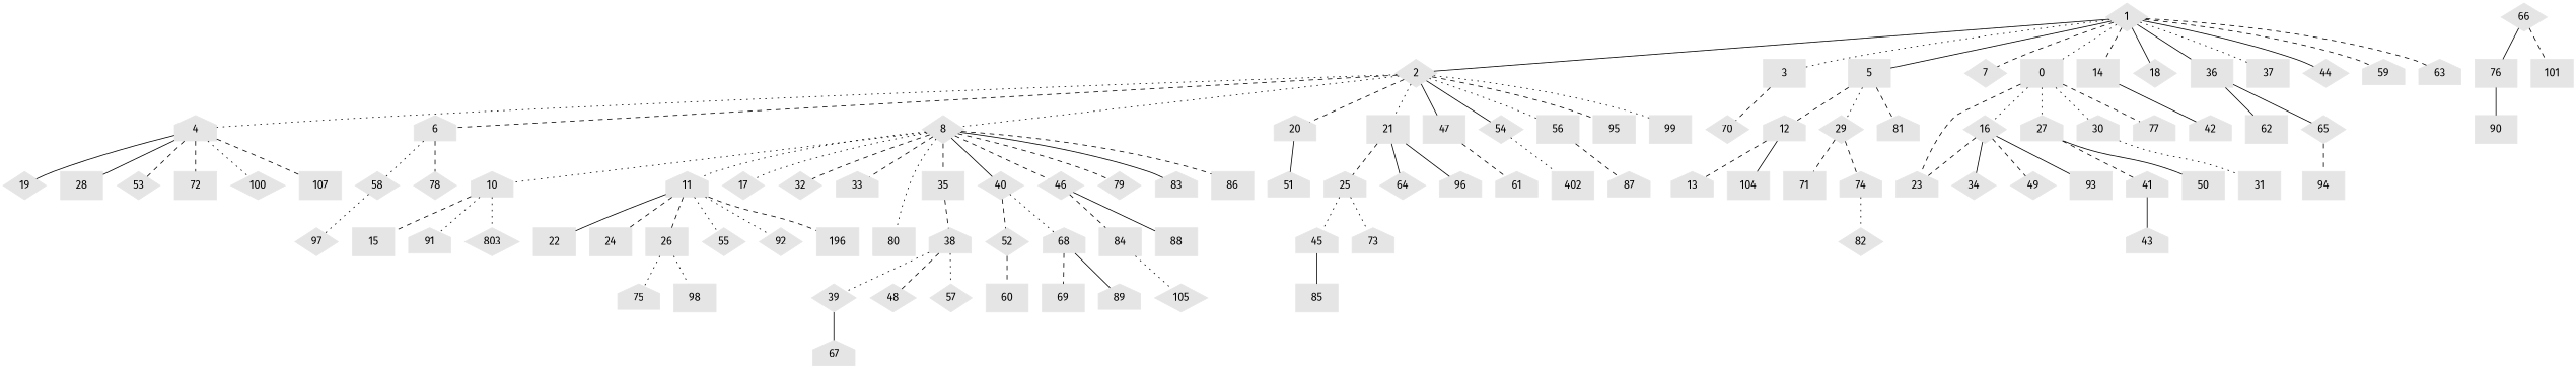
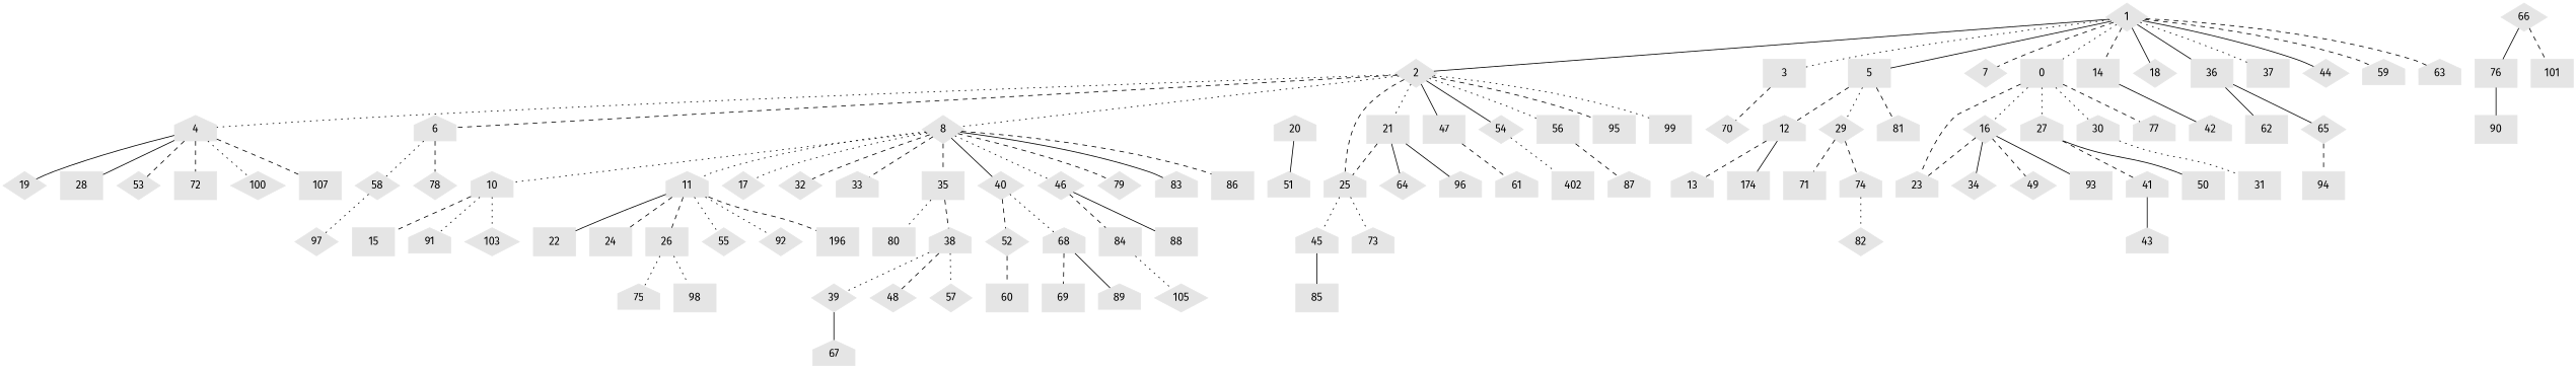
  graph {
    fontname="Fira Sans"
    node [color=gray90 fontname="Fira Sans" shape=box style=filled]
    edge [fontname="Fira Sans" style=dashed]
    1 [shape=diamond]
    2 [shape=diamond]
    3
    5
    7 [shape=diamond]
    n6 [label=0]
    14
    18 [shape=diamond]
    36
    37
    44 [shape=diamond]
    59 [shape=house]
    63 [shape=house]
    4 [shape=house]
    6 [shape=house]
    8 [shape=diamond]
    20 [shape=house]
    21
    47
    54 [shape=diamond]
    56
    95
    99
    70 [shape=diamond]
    12 [shape=house]
    29 [shape=diamond]
    81 [shape=house]
    16 [shape=diamond]
    23 [shape=house]
    27 [shape=house]
    30 [shape=house]
    77 [shape=house]
    42 [shape=house]
    62
    65 [shape=diamond]
    19 [shape=diamond]
    28
    53 [shape=diamond]
    72
    100 [shape=diamond]
    107
    58 [shape=diamond]
    78 [shape=diamond]
    10 [shape=house]
    11 [shape=house]
    17 [shape=diamond]
    32 [shape=diamond]
    33 [shape=house]
    35
    40 [shape=diamond]
    46 [shape=diamond]
    79 [shape=diamond]
    80
    83 [shape=house]
    86
    51 [shape=house]
    25 [shape=house]
    64 [shape=diamond]
    96 [shape=house]
    61 [shape=house]
    n61 [label=402]
    87 [shape=house]
    13 [shape=house]
-   104
+   104 [label=174]
    71
    74 [shape=house]
    97 [shape=diamond]
    15
    91 [shape=house]
-   103 [shape=diamond label=803]
+   103 [shape=diamond]
    22
    24
    26
    55 [shape=diamond]
    92 [shape=diamond]
    n76 [label=196]
    38 [shape=house]
    52 [shape=diamond]
    68 [shape=house]
    84
    88
    34 [shape=diamond]
    49 [shape=diamond]
    93
    41 [shape=house]
    50
    31
    75 [shape=house]
    98
    66 [shape=diamond]
    76
    101
    45 [shape=house]
    73 [shape=house]
    85
    43 [shape=house]
    82 [shape=diamond]
    39 [shape=diamond]
    48 [shape=diamond]
    57 [shape=diamond]
    94
    67 [shape=house]
    60
    69
    89 [shape=house]
    105 [shape=diamond]
    90
    1 -- 2 [style=solid]
    1 -- 3 [style=dotted]
    1 -- 5 [style=solid]
    1 -- 7
    1 -- n6 [style=dotted]
    1 -- 14
    1 -- 18 [style=solid]
    1 -- 36 [style=solid]
    1 -- 37 [style=dotted]
    1 -- 44 [style=solid]
    1 -- 59
    1 -- 63
    2 -- 4 [style=dotted]
    2 -- 6
    2 -- 8 [style=dotted]
-   2 -- 20
+   2 -- 25
    2 -- 21 [style=dotted]
    2 -- 47 [style=solid]
    2 -- 54 [style=solid]
    2 -- 56 [style=dotted]
    2 -- 95
    2 -- 99 [style=dotted]
    3 -- 70
    5 -- 12
    5 -- 29 [style=dotted]
    5 -- 81
    n6 -- 16 [style=dotted]
    n6 -- 23
    n6 -- 27 [style=dotted]
    n6 -- 30 [style=dotted]
    n6 -- 77
    14 -- 42 [style=solid]
    36 -- 62 [style=solid]
    36 -- 65 [style=solid]
    4 -- 19 [style=solid]
    4 -- 28 [style=solid]
    4 -- 53
    4 -- 72
    4 -- 100 [style=dotted]
    4 -- 107
    6 -- 58 [style=dotted]
    6 -- 78
    8 -- 10 [style=dotted]
    8 -- 11 [style=dotted]
    8 -- 17 [style=dotted]
    8 -- 32
    8 -- 33
    8 -- 35
    8 -- 40 [style=solid]
-   8 -- 46
+   8 -- 46 [style=dotted]
    8 -- 79
-   8 -- 80 [style=dotted]
+   35 -- 80 [style=dotted]
    8 -- 83 [style=solid]
    8 -- 86
    20 -- 51 [style=solid]
    21 -- 25
    21 -- 64 [style=solid]
    21 -- 96 [style=solid]
    47 -- 61
    54 -- n61 [style=dotted]
    56 -- 87
    12 -- 13
    12 -- 104 [style=solid]
    29 -- 71
    29 -- 74
    16 -- 23
    16 -- 34 [style=solid]
    16 -- 49
    16 -- 93 [style=solid]
    27 -- 41
    27 -- 50 [style=solid]
    30 -- 31 [style=dotted]
    65 -- 94
    58 -- 97 [style=dotted]
    10 -- 15
    10 -- 91 [style=dotted]
    10 -- 103 [style=dotted]
    11 -- 22 [style=solid]
    11 -- 24
    11 -- 26
    11 -- 55 [style=dotted]
    11 -- 92 [style=dotted]
    11 -- n76
    35 -- 38
    40 -- 52
    40 -- 68 [style=dotted]
    46 -- 84
    46 -- 88 [style=solid]
    25 -- 45 [style=dotted]
    25 -- 73 [style=dotted]
    74 -- 82 [style=dotted]
    26 -- 75 [style=dotted]
    26 -- 98 [style=dotted]
    38 -- 39 [style=dotted]
    38 -- 48
    38 -- 57 [style=dotted]
    52 -- 60
    68 -- 69
    68 -- 89 [style=solid]
    84 -- 105 [style=dotted]
    41 -- 43 [style=solid]
    66 -- 76 [style=solid]
    66 -- 101
    76 -- 90 [style=solid]
    45 -- 85 [style=solid]
    39 -- 67 [style=solid]
  }
